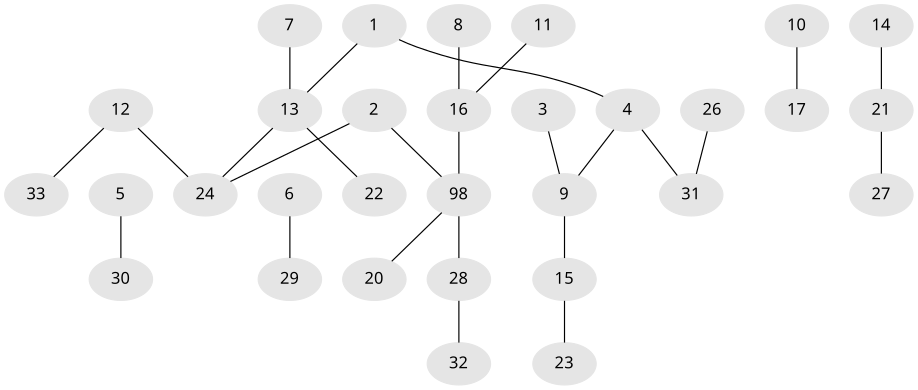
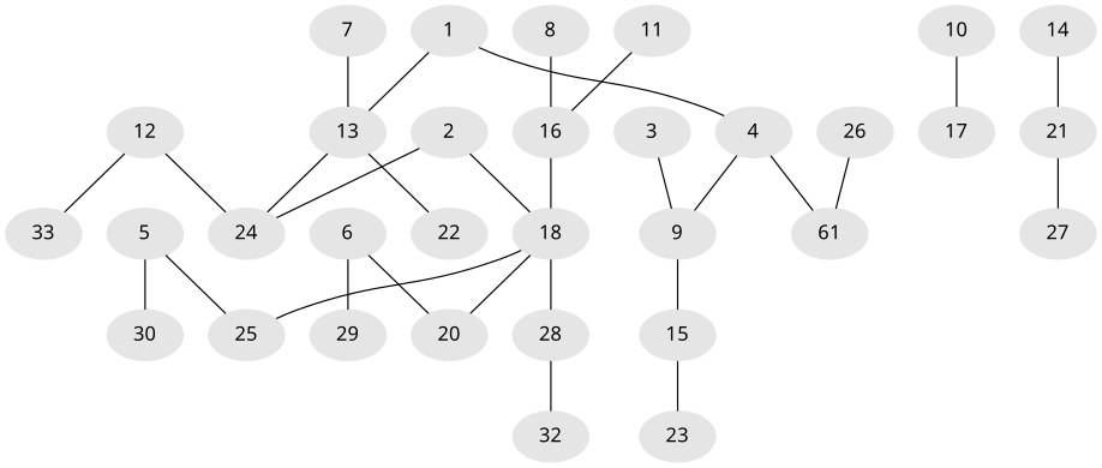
  graph {
    fontname="Noto Sans"
    node [color=gray90 fontname="Noto Sans" style=filled]
    edge [fontname="Noto Sans" weight=1.0]
    1
    13
    4
    3
    9
    24
    22
    2
-   18 [label=98]
+   18
+   25
    20
    28
    15
-   31
+   31 [label=61]
    5
    30
    6
    29
    7
    8
    16
    23
    10
    17
    11
    12
    33
    21
    27
    14
    32
    26
    1 -- 13
    1 -- 4
    13 -- 24
    13 -- 22
    4 -- 9
    4 -- 31
    3 -- 9
    9 -- 15
    2 -- 24
    2 -- 18
+   18 -- 25
    18 -- 20
    18 -- 28
    28 -- 32
    15 -- 23
+   5 -- 25
    5 -- 30
+   6 -- 20
    6 -- 29
    7 -- 13
    8 -- 16
    16 -- 18
    10 -- 17
    11 -- 16
    12 -- 24
    12 -- 33
    21 -- 27
    14 -- 21
    26 -- 31
  }
